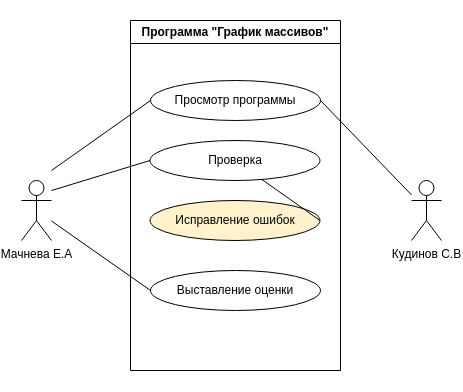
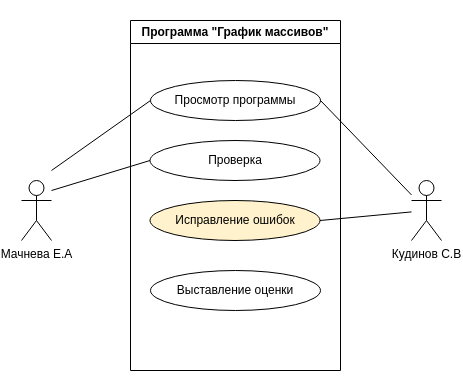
  <mxCell id="0" />
  <mxCell id="1" parent="0" />
  <mxCell id="2" value="Программа &quot;График массивов&quot;" style="swimlane;whiteSpace=wrap;html=1;" parent="1" vertex="1"><mxGeometry x="129" y="20" width="210" height="350" as="geometry" /></mxCell>
  <mxCell id="3" value="Просмотр программы" style="ellipse;whiteSpace=wrap;html=1;" parent="2" vertex="1"><mxGeometry x="20" y="60" width="170" height="40" as="geometry" /></mxCell>
  <mxCell id="4" value="Проверка" style="ellipse;whiteSpace=wrap;html=1;" parent="2" vertex="1"><mxGeometry x="19.5" y="120" width="170" height="40" as="geometry" /></mxCell>
  <mxCell id="5" value="Исправление ошибок" style="ellipse;whiteSpace=wrap;html=1;fillColor=#fff2cc;" parent="2" vertex="1"><mxGeometry x="19.5" y="180" width="170" height="40" as="geometry" /></mxCell>
  <mxCell id="6" value="Выставление оценки" style="ellipse;whiteSpace=wrap;html=1;" parent="2" vertex="1"><mxGeometry x="20" y="250" width="170" height="40" as="geometry" /></mxCell>
  <mxCell id="7" value="Мачнева Е.А" style="shape=umlActor;verticalLabelPosition=bottom;verticalAlign=top;html=1;outlineConnect=0;" parent="1" vertex="1"><mxGeometry x="20" y="180" width="30" height="60" as="geometry" /></mxCell>
  <mxCell id="8" value="Кудинов С.В" style="shape=umlActor;verticalLabelPosition=bottom;verticalAlign=top;html=1;outlineConnect=0;" parent="1" vertex="1"><mxGeometry x="410" y="180" width="30" height="60" as="geometry" /></mxCell>
- <mxCell id="9" value="" style="endArrow=none;html=1;rounded=0;entryX=0;entryY=0.5;entryDx=0;entryDy=0;" parent="1" source="7" target="6" edge="1"><mxGeometry width="50" height="50" relative="1" as="geometry"><mxPoint x="210" y="340" as="sourcePoint" /><mxPoint x="260" y="290" as="targetPoint" /></mxGeometry></mxCell>
  <mxCell id="10" value="" style="endArrow=none;html=1;rounded=0;entryX=0;entryY=0.5;entryDx=0;entryDy=0;" parent="1" target="4" edge="1"><mxGeometry width="50" height="50" relative="1" as="geometry"><mxPoint x="50" y="190" as="sourcePoint" /><mxPoint x="169" y="310" as="targetPoint" /></mxGeometry></mxCell>
  <mxCell id="11" value="" style="endArrow=none;html=1;rounded=0;entryX=0;entryY=0.5;entryDx=0;entryDy=0;" parent="1" target="3" edge="1"><mxGeometry width="50" height="50" relative="1" as="geometry"><mxPoint x="50" y="170" as="sourcePoint" /><mxPoint x="179" y="320" as="targetPoint" /></mxGeometry></mxCell>
  <mxCell id="12" value="" style="endArrow=none;html=1;rounded=0;exitX=1;exitY=0.5;exitDx=0;exitDy=0;" parent="1" source="3" target="8" edge="1"><mxGeometry width="50" height="50" relative="1" as="geometry"><mxPoint x="90" y="261" as="sourcePoint" /><mxPoint x="189" y="330" as="targetPoint" /></mxGeometry></mxCell>
- <mxCell id="13" value="" style="endArrow=none;html=1;rounded=0;exitX=1;exitY=0.5;exitDx=0;exitDy=0;" parent="1" source="5" target="4" edge="1"><mxGeometry width="50" height="50" relative="1" as="geometry"><mxPoint x="110" y="281" as="sourcePoint" /><mxPoint x="209" y="350" as="targetPoint" /></mxGeometry></mxCell>
+ <mxCell id="13" value="" style="endArrow=none;html=1;rounded=0;exitX=1;exitY=0.5;exitDx=0;exitDy=0;" parent="1" source="5" target="8" edge="1"><mxGeometry width="50" height="50" relative="1" as="geometry"><mxPoint x="110" y="281" as="sourcePoint" /><mxPoint x="209" y="350" as="targetPoint" /></mxGeometry></mxCell>
